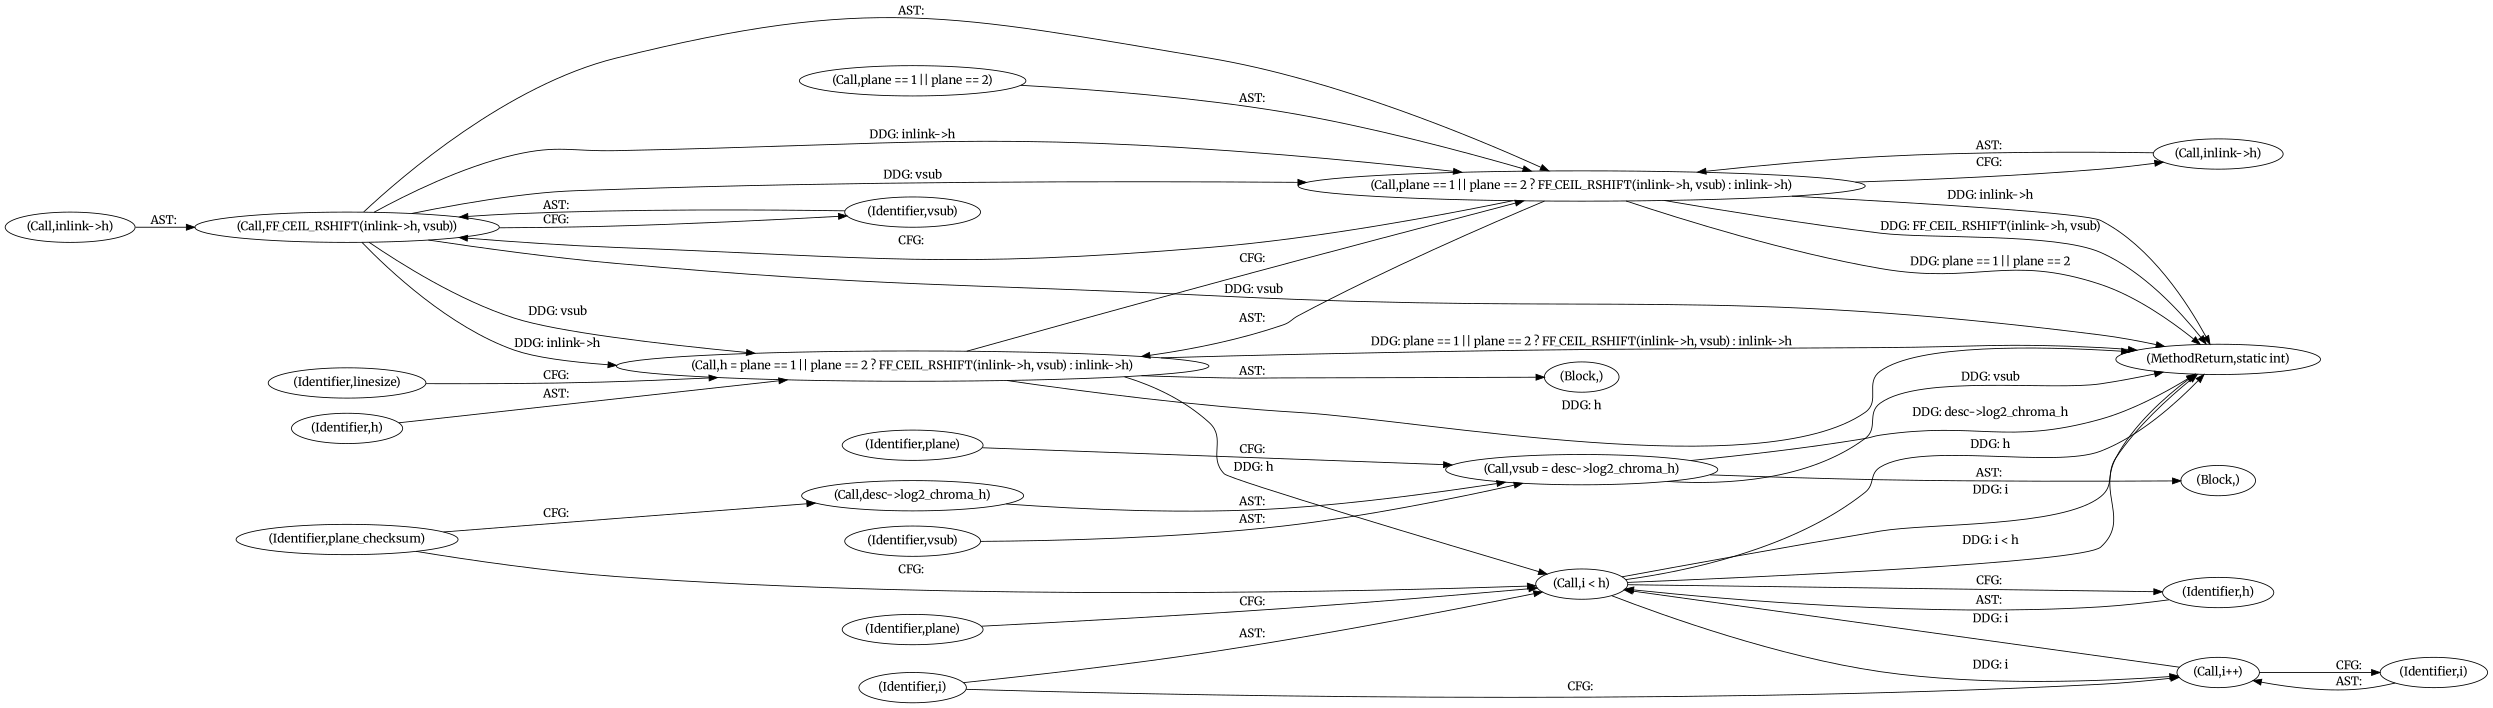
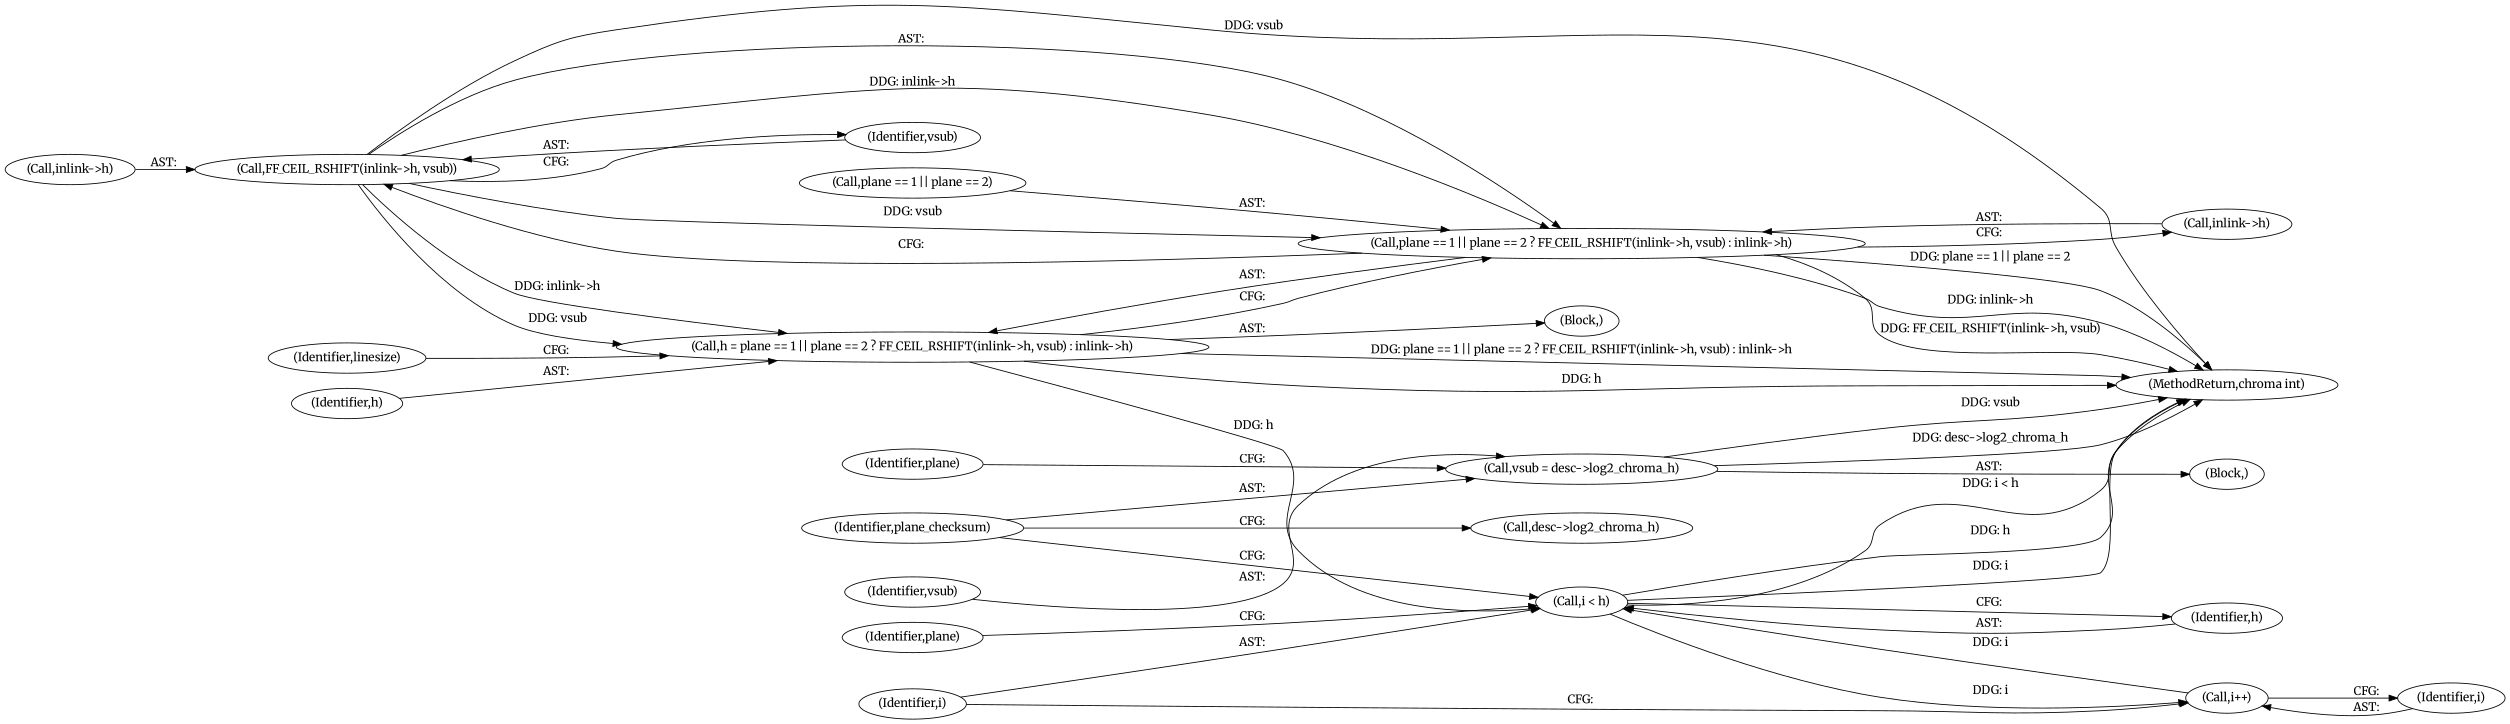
  digraph {
    fontname=Merriweather
    rankdir=LR
    node [fontname=Merriweather]
    edge [fontname=Merriweather]
    n1 [label="(Call,FF_CEIL_RSHIFT(inlink->h, vsub))"]
    n2 [label="(Call,h = plane == 1 || plane == 2 ? FF_CEIL_RSHIFT(inlink->h, vsub) : inlink->h)"]
    n3 [label="(Call,plane == 1 || plane == 2 ? FF_CEIL_RSHIFT(inlink->h, vsub) : inlink->h)"]
    n4 [label="(Identifier,vsub)"]
-   n5 [label="(MethodReturn,static int)"]
+   n5 [label="(MethodReturn,chroma int)"]
    n6 [label="(Call,i < h)"]
    n7 [label="(Block,)"]
    n8 [label="(Call,inlink->h)"]
    n9 [label="(Call,vsub = desc->log2_chroma_h)"]
    n10 [label="(Block,)"]
    n11 [label="(Call,desc->log2_chroma_h)"]
    n12 [label="(Call,i++)"]
    n13 [label="(Identifier,h)"]
    n14 [label="(Identifier,i)"]
    n15 [label="(Identifier,vsub)"]
    n16 [label="(Call,plane == 1 || plane == 2)"]
    n17 [label="(Identifier,plane)"]
    n18 [label="(Identifier,linesize)"]
    n19 [label="(Identifier,plane_checksum)"]
    n20 [label="(Identifier,i)"]
    n21 [label="(Call,inlink->h)"]
    n22 [label="(Identifier,h)"]
    n23 [label="(Identifier,plane)"]
    n1 -> n2 [label="DDG: inlink->h"]
    n1 -> n2 [label="DDG: vsub"]
    n1 -> n3 [label="AST: "]
    n1 -> n3 [label="DDG: inlink->h"]
    n1 -> n3 [label="DDG: vsub"]
    n1 -> n4 [label="CFG: "]
    n1 -> n5 [label="DDG: vsub"]
    n2 -> n3 [label="CFG: "]
    n2 -> n5 [label="DDG: plane == 1 || plane == 2 ? FF_CEIL_RSHIFT(inlink->h, vsub) : inlink->h"]
    n2 -> n5 [label="DDG: h"]
    n2 -> n6 [label="DDG: h"]
    n2 -> n7 [label="AST: "]
    n3 -> n1 [label="CFG: "]
    n3 -> n2 [label="AST: "]
    n3 -> n5 [label="DDG: FF_CEIL_RSHIFT(inlink->h, vsub)"]
    n3 -> n5 [label="DDG: plane == 1 || plane == 2"]
    n3 -> n5 [label="DDG: inlink->h"]
    n3 -> n8 [label="CFG: "]
    n4 -> n1 [label="AST: "]
    n6 -> n5 [label="DDG: h"]
    n6 -> n5 [label="DDG: i"]
    n6 -> n5 [label="DDG: i < h"]
    n6 -> n12 [label="DDG: i"]
    n6 -> n13 [label="CFG: "]
    n8 -> n3 [label="AST: "]
    n9 -> n5 [label="DDG: vsub"]
    n9 -> n5 [label="DDG: desc->log2_chroma_h"]
    n9 -> n10 [label="AST: "]
-   n11 -> n9 [label="AST: "]
+   n19 -> n9 [label="AST: "]
    n12 -> n6 [label="DDG: i"]
    n12 -> n14 [label="CFG: "]
    n13 -> n6 [label="AST: "]
    n14 -> n12 [label="AST: "]
    n15 -> n9 [label="AST: "]
    n16 -> n3 [label="AST: "]
    n17 -> n9 [label="CFG: "]
    n18 -> n2 [label="CFG: "]
    n19 -> n6 [label="CFG: "]
    n19 -> n11 [label="CFG: "]
    n20 -> n6 [label="AST: "]
    n20 -> n12 [label="CFG: "]
    n21 -> n1 [label="AST: "]
    n22 -> n2 [label="AST: "]
    n23 -> n6 [label="CFG: "]
  }
